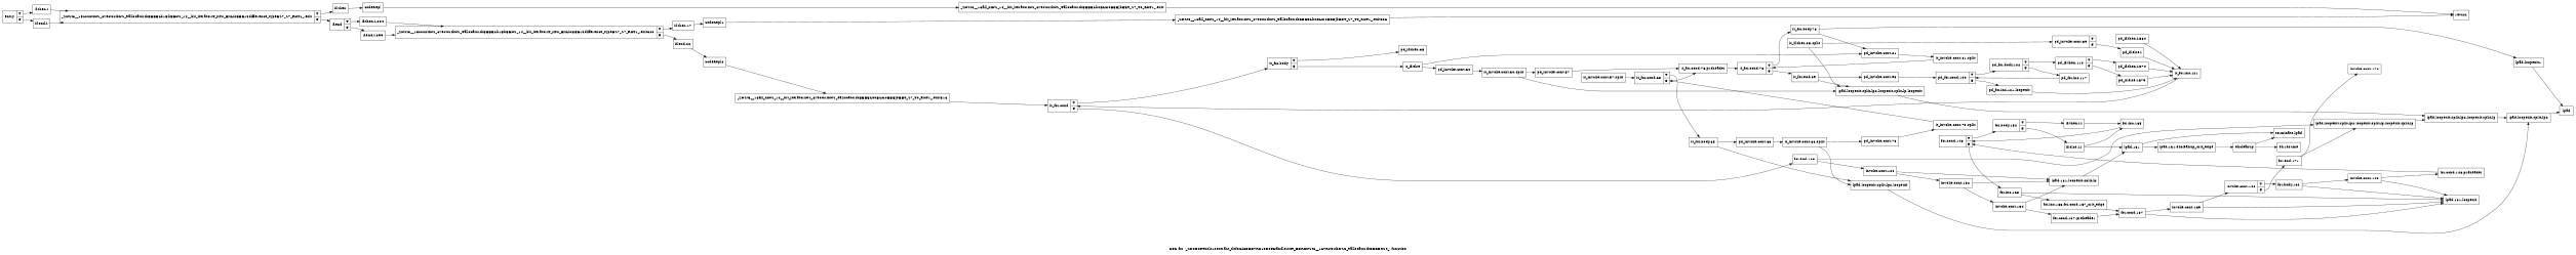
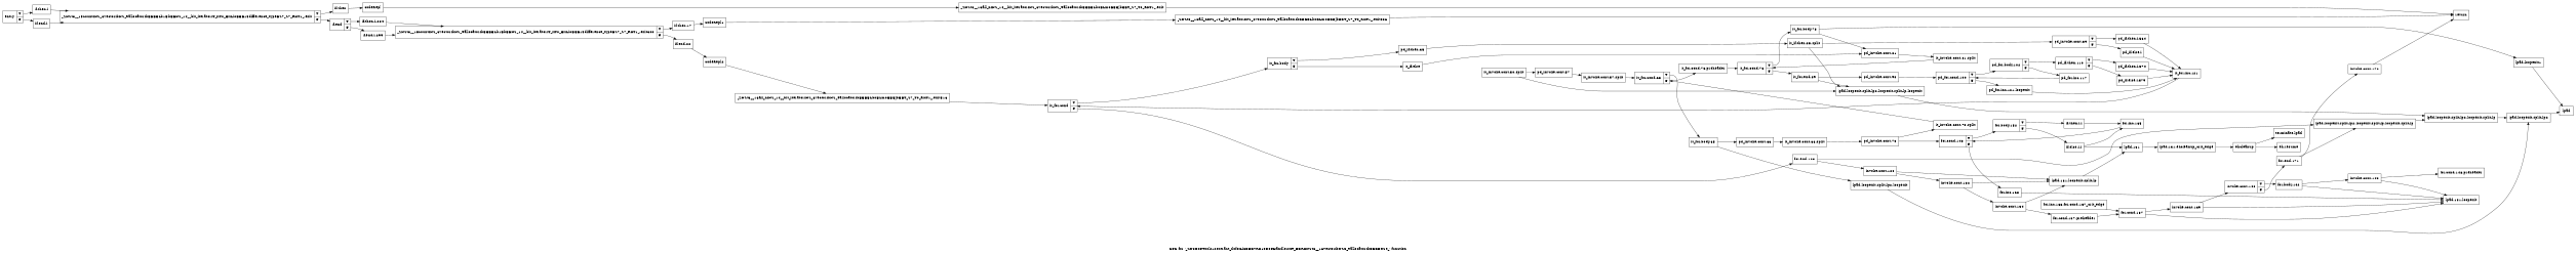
  digraph {
    label="CFG for '_ZN8DoFTools12extract_dofsILi3EEEvRK10DoFHandlerIXT_EERKNSt3__16vectorIbNS5_9allocatorIbEEEERS9_' function"
    rankdir=LR
    node [shape=record]
    n1 [label="{entry|{<s0>T|<s1>F}}"]
    n2 [label="{if.then.i}"]
    n3 [label="{if.end.i}"]
    n4 [label="{_ZNSt3__15countINS_6vectorIbNS_9allocatorIbEEEELb1EbEENS_14__bit_iteratorIT_XT0_EXLi0EEE15difference_typeES7_S7_RKT1_.exit|{<s0>T|<s1>F}}"]
    n5 [label="{if.then}"]
    n6 [label="{if.end|{<s0>T|<s1>F}}"]
    n7 [label="{codeRepl}"]
    n8 [label="{if.then.i.284}"]
    n9 [label="{if.end.i.299}"]
    n10 [label="{_ZNSt3__16fill_nINS_14__bit_iteratorINS_6vectorIbNS_9allocatorIbEEEELb0ELm0EEEjbEET_S7_T0_RKT1_.exit}"]
    n11 [label="{_ZNSt3__15countINS_6vectorIbNS_9allocatorIbEEEELb1EbEENS_14__bit_iteratorIT_XT0_EXLi0EEE15difference_typeES7_S7_RKT1_.exit300|{<s0>T|<s1>F}}"]
    n12 [label="{return}"]
    n13 [label="{if.then.17}"]
    n14 [label="{if.end.22}"]
    n15 [label="{codeRepl1}"]
    n16 [label="{codeRepl2}"]
    n17 [label="{_ZNSt3__16fill_nINS_14__bit_iteratorINS_6vectorIbNS_9allocatorIbEEEELb0ELm0EEEjbEET_S7_T0_RKT1_.exit386}"]
    n18 [label="{_ZNSt3__16fill_nINS_14__bit_iteratorINS_6vectorIbNS_9allocatorIbEEEELb0ELm0EEEjbEET_S7_T0_RKT1_.exit516}"]
    n19 [label="{it_for.cond|{<s0>T|<s1>F}}"]
    n20 [label="{it_for.body|{<s0>T|<s1>F}}"]
    n21 [label="{for.end.123}"]
    n22 [label="{pd_if.then.35}"]
    n23 [label="{it_if.else}"]
    n24 [label="{lpad.loopexit.split-lp2.loopexit.split-lp.loopexit.split-lp}"]
    n25 [label="{invoke.cont.128}"]
    n26 [label="{it_if.then.35.split}"]
-   n27 [label="{pd_invoke.cont.50}"]
    n28 [label="{pd_invoke.cont.81}"]
    n29 [label="{lpad.loopexit.split-lp2.loopexit.split-lp}"]
    n30 [label="{invoke.cont.132}"]
    n31 [label="{lpad.131.loopexit.split-lp}"]
    n32 [label="{lpad.loopexit.split-lp2.loopexit.split-lp.loopexit}"]
    n33 [label="{pd_invoke.cont.39|{<s0>T|<s1>F}}"]
    n34 [label="{it_invoke.cont.50.split}"]
    n35 [label="{pd_if.then.i.564}"]
    n36 [label="{pd_if.else.i}"]
    n37 [label="{it_for.inc.121}"]
    n38 [label="{lpad.loopexit.split-lp2}"]
    n39 [label="{lpad.loopexit1}"]
    n40 [label="{lpad}"]
    n41 [label="{ehcleanup}"]
    n42 [label="{terminate.lpad}"]
    n43 [label="{eh.resume}"]
    n44 [label="{lpad.loopexit.split-lp2.loopexit}"]
    n45 [label="{pd_invoke.cont.57}"]
    n46 [label="{it_invoke.cont.57.split}"]
    n47 [label="{it_for.cond.63|{<s0>T|<s1>F}}"]
    n48 [label="{it_for.body.65}"]
    n49 [label="{it_for.cond.76.preheader}"]
    n50 [label="{pd_invoke.cont.66}"]
    n51 [label="{it_for.cond.76|{<s0>T|<s1>F}}"]
    n52 [label="{it_invoke.cont.66.split}"]
    n53 [label="{it_for.body.78}"]
    n54 [label="{it_for.end.89}"]
    n55 [label="{pd_invoke.cont.93}"]
    n56 [label="{pd_invoke.cont.73}"]
    n57 [label="{it_invoke.cont.73.split}"]
    n58 [label="{it_invoke.cont.81.split}"]
    n59 [label="{pd_for.cond.100|{<s0>T|<s1>F}}"]
    n60 [label="{pd_for.body.102|{<s0>T|<s1>F}}"]
    n61 [label="{pd_for.inc.121.loopexit}"]
    n62 [label="{pd_if.then.110|{<s0>T|<s1>F}}"]
    n63 [label="{pd_for.inc.117}"]
    n64 [label="{pd_if.then.i.574}"]
    n65 [label="{pd_if.else.i.579}"]
    n66 [label="{invoke.cont.134}"]
    n67 [label="{lpad.131}"]
    n68 [label="{for.cond.137.preheader}"]
    n69 [label="{lpad.131.ehcleanup_crit_edge}"]
    n70 [label="{for.cond.137}"]
    n71 [label="{invoke.cont.139}"]
    n72 [label="{lpad.131.loopexit}"]
    n73 [label="{invoke.cont.140|{<s0>T|<s1>F}}"]
    n74 [label="{for.body.142}"]
    n75 [label="{for.end.171}"]
    n76 [label="{invoke.cont.143}"]
    n77 [label="{invoke.cont.172}"]
    n78 [label="{for.cond.148.preheader}"]
    n79 [label="{for.cond.148|{<s0>T|<s1>F}}"]
    n80 [label="{for.body.152|{<s0>T|<s1>F}}"]
    n81 [label="{for.inc.168}"]
    n82 [label="{if.then.i.i}"]
    n83 [label="{if.else.i.i}"]
    n84 [label="{for.inc.168.for.cond.137_crit_edge}"]
    n85 [label="{for.inc.165}"]
    n1 -> n2 [tailport=s0]
    n1 -> n3 [tailport=s1]
    n2 -> n4
    n3 -> n4
    n4 -> n5 [tailport=s0]
    n4 -> n6 [tailport=s1]
    n5 -> n7
    n6 -> n8 [tailport=s0]
    n6 -> n9 [tailport=s1]
    n7 -> n10
    n8 -> n11
    n9 -> n11
    n10 -> n12
    n11 -> n13 [tailport=s0]
    n11 -> n14 [tailport=s1]
    n13 -> n15
    n14 -> n16
    n15 -> n17
    n16 -> n18
    n17 -> n12
    n18 -> n19
    n19 -> n20 [tailport=s0]
    n19 -> n21 [tailport=s1]
    n20 -> n22 [tailport=s0]
    n20 -> n23 [tailport=s1]
    n21 -> n24
    n21 -> n25
-   n23 -> n27
+   n22 -> n26
    n23 -> n28
    n24 -> n29
    n25 -> n30
    n25 -> n31
    n26 -> n32
    n26 -> n33
-   n27 -> n34
    n28 -> n58
    n29 -> n38
    n30 -> n31
    n30 -> n66
    n31 -> n67
    n32 -> n29
+   n33 -> n35 [tailport=s0]
    n33 -> n36 [tailport=s1]
    n34 -> n32
    n34 -> n45
    n35 -> n37
    n36 -> n37
    n37 -> n19
    n38 -> n40
    n39 -> n40
    n41 -> n42
    n41 -> n43
    n44 -> n38
-   n45 -> n49
+   n45 -> n46
    n46 -> n47
    n47 -> n48 [tailport=s0]
    n47 -> n49 [tailport=s1]
    n48 -> n44
    n48 -> n50
    n49 -> n51
    n50 -> n52
    n51 -> n53 [tailport=s0]
    n51 -> n54 [tailport=s1]
-   n52 -> n44
    n52 -> n56
    n53 -> n28
    n53 -> n39
    n54 -> n32
    n54 -> n55
    n55 -> n59
    n56 -> n57
    n57 -> n47
    n58 -> n51
    n59 -> n60 [tailport=s0]
    n59 -> n61 [tailport=s1]
    n60 -> n62 [tailport=s0]
    n60 -> n63 [tailport=s1]
    n61 -> n37
    n62 -> n64 [tailport=s0]
    n62 -> n65 [tailport=s1]
    n63 -> n59
    n64 -> n37
    n65 -> n37
    n66 -> n31
    n66 -> n68
-   n67 -> n42
    n67 -> n69
    n68 -> n70
    n69 -> n41
    n70 -> n71
    n70 -> n72
    n71 -> n72
    n71 -> n73
    n73 -> n74 [tailport=s0]
    n73 -> n75 [tailport=s1]
    n74 -> n72
    n74 -> n76
    n75 -> n24
    n75 -> n77
    n76 -> n72
    n76 -> n78
-   n78 -> n79
+   n77 -> n12
+   n56 -> n79
    n79 -> n80 [tailport=s0]
    n79 -> n81 [tailport=s1]
    n80 -> n82 [tailport=s0]
    n80 -> n83 [tailport=s1]
    n81 -> n72
-   n81 -> n84
    n82 -> n85
    n83 -> n67
    n83 -> n85
    n84 -> n70
    n85 -> n79
  }
